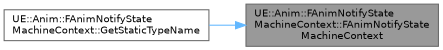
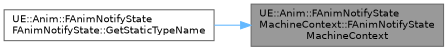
  digraph {
    rankdir=RL
    node [fontname=Helvetica fontsize=10 shape=box style=filled]
    n1 [color=gray40 fillcolor=grey60 fontcolor=black height=0.2 label="UE::Anim::FAnimNotifyState\lMachineContext::FAnimNotifyState\lMachineContext" width=0.4]
-   n2 [color=grey40 fillcolor=white height=0.2 label="UE::Anim::FAnimNotifyState\lMachineContext::GetStaticTypeName" width=0.4]
+   n2 [color=grey40 fillcolor=white height=0.2 label="UE::Anim::FAnimNotifyState\lFAnimNotifyState::GetStaticTypeName" width=0.4]
    n1 -> n2 [color=steelblue1 dir=back fontname=Helvetica fontsize=10 labelfontname=Helvetica labelfontsize=10 style=solid]
  }
